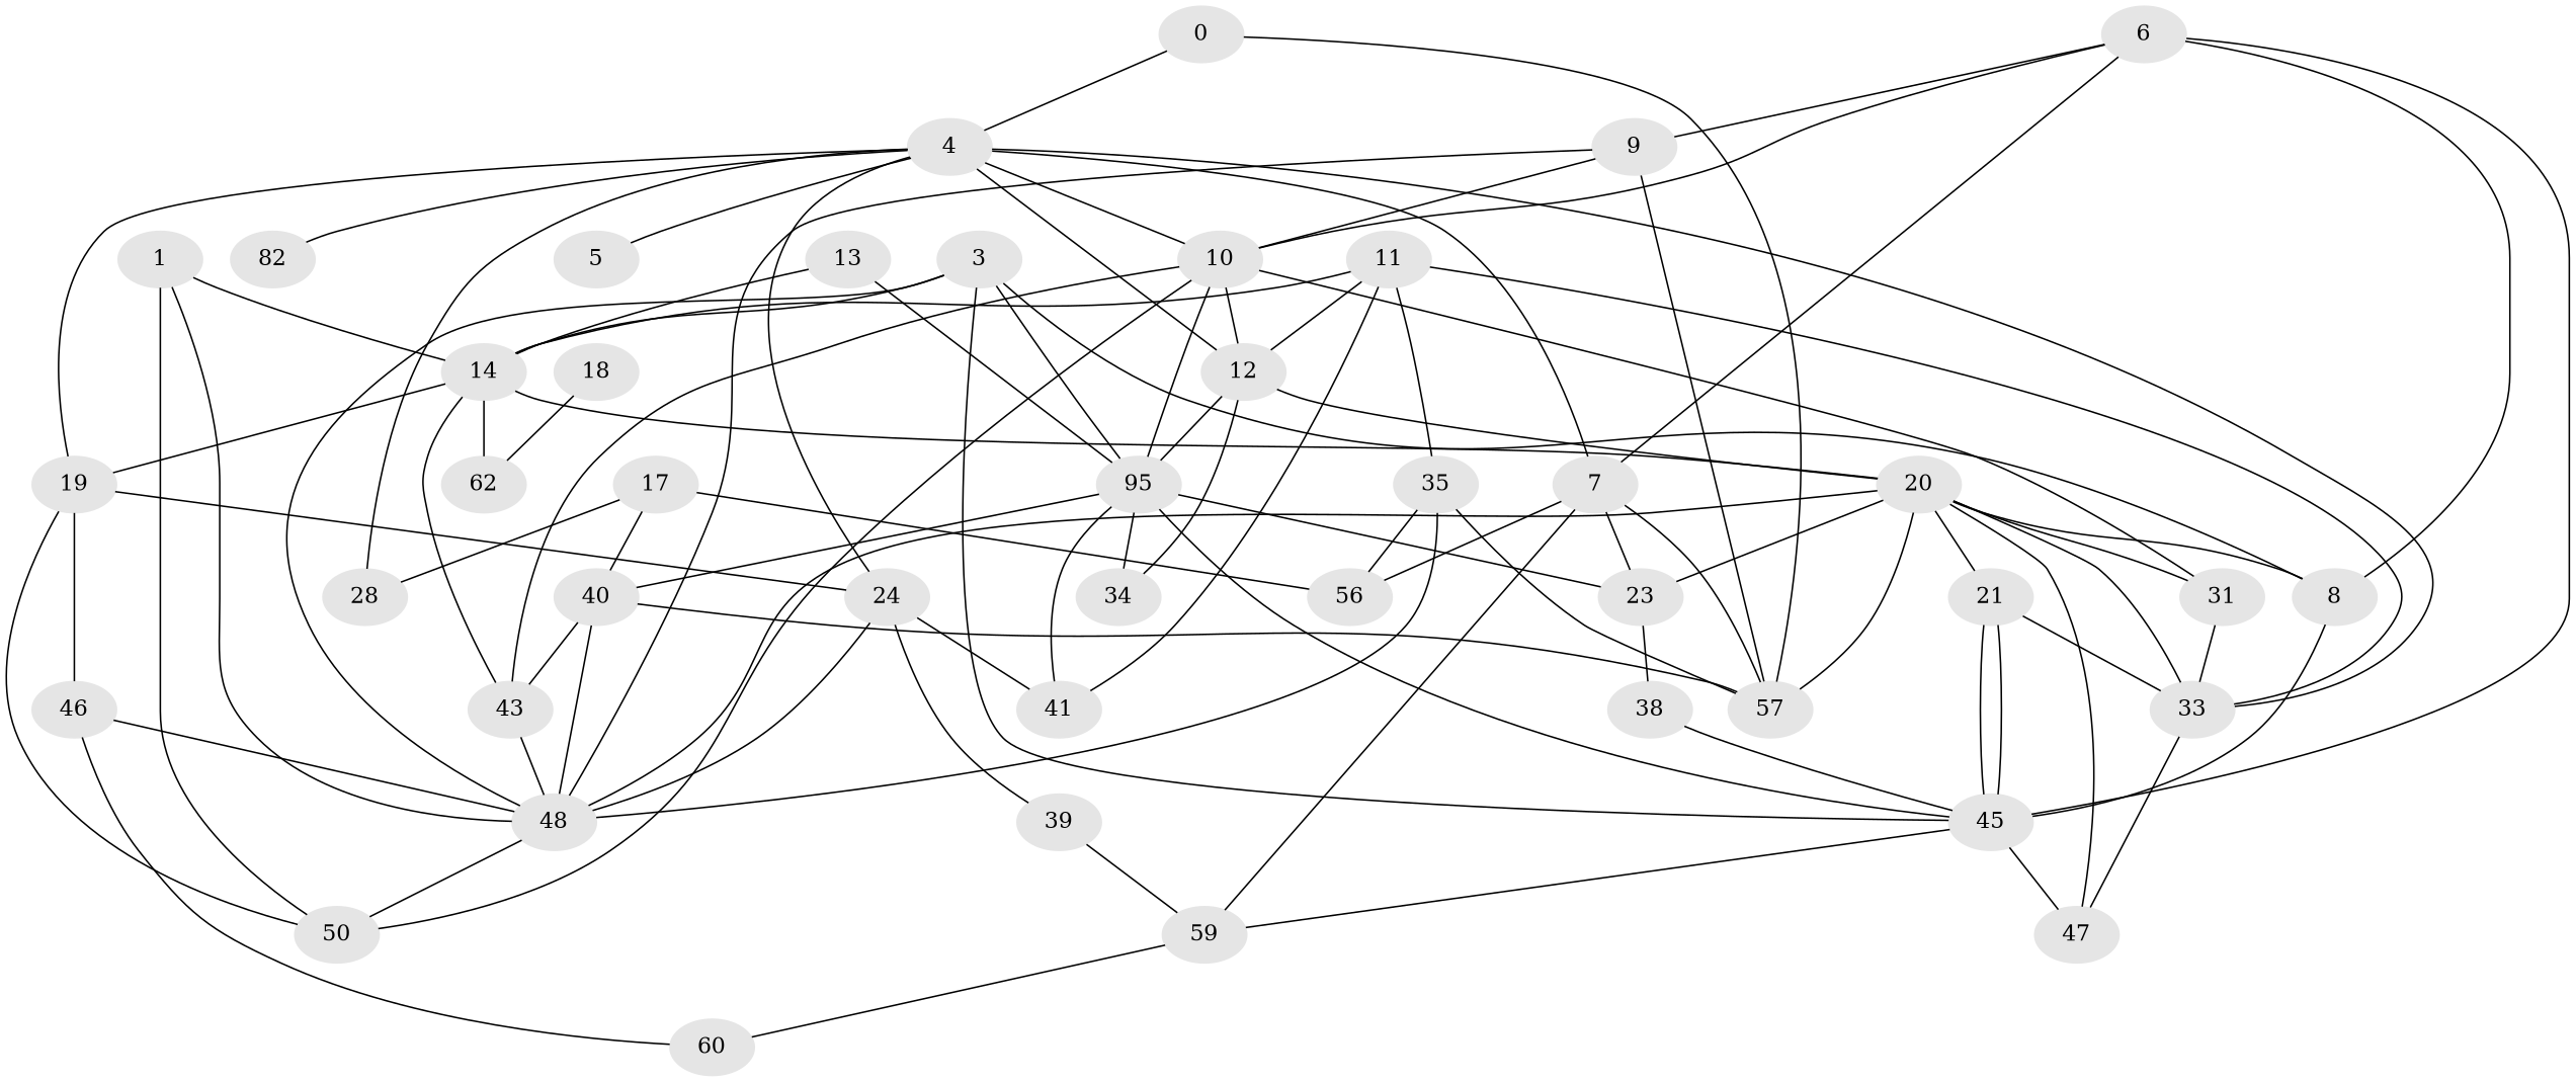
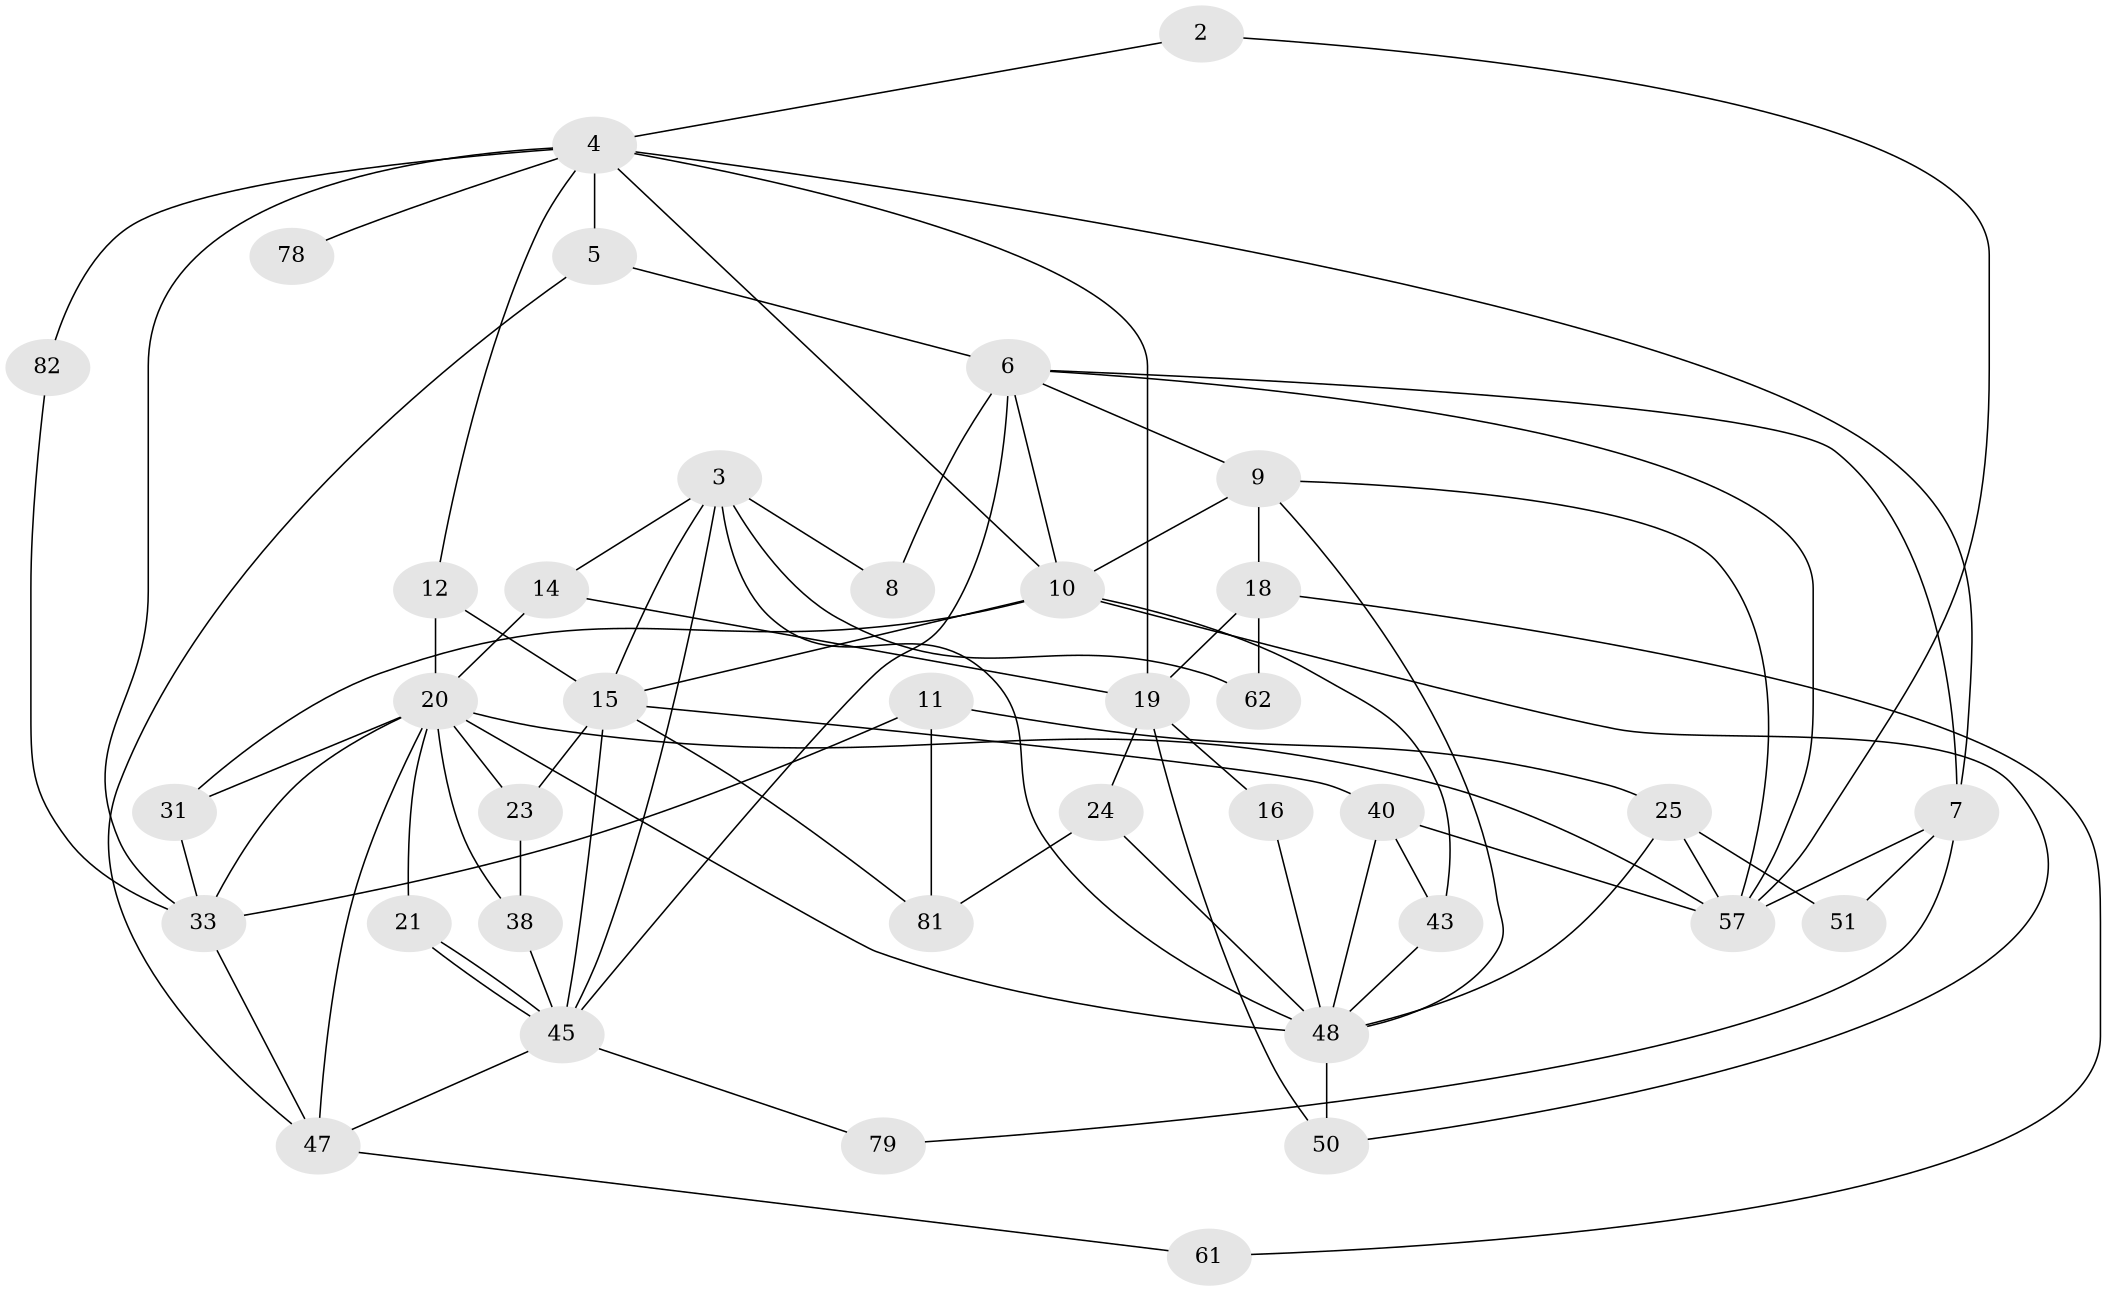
  graph {
    node [color=gray90 style=filled]
-   1 [super="+49"]
    14 [super="+26"]
    48 [super="+55"]
    50
    19
    43
    20 [super="+44"]
    4 [super="+42"]
    5
    7 [super="+63"]
    10 [super="+29"]
    12 [super="+37"]
    24
-   28
+   28 [label=78]
    n15 [label=82]
    33 [super="+35"]
-   2 [label=0]
+   2
    57 [super="+58"]
    3 [super="+56"]
    8 [super="+16"]
-   15 [super="+36" label=95]
+   15 [super="+36"]
    45 [super="+53"]
    62
    23
-   41
-   34
+   41 [label=81]
    40 [super="+52"]
    47
-   59
+   59 [label=79]
    6 [super="+54"]
-   51 [label=56]
+   51
    31
-   46
-   39
+   46 [label=16]
    9 [super="+27"]
+   61
    18
    38
-   60
    11 [super="+22"]
-   25 [super="+30" label=35]
+   25 [super="+30"]
    21
-   13
-   17
-   1 -- 14
-   1 -- 48
-   1 -- 50
    14 -- 19
-   14 -- 43
    14 -- 20
    48 -- 50
    19 -- 50
    19 -- 24
    19 -- 46
    43 -- 48
    20 -- 48
    20 -- 33
    20 -- 57
    20 -- 23
    20 -- 47
    20 -- 31
-   20 -- 8
+   20 -- 38
    20 -- 21
    4 -- 19
    4 -- 5
    4 -- 7
    4 -- 10
    4 -- 12
-   4 -- 24
    4 -- 28
    4 -- n15
    4 -- 33
+   5 -- 47
+   5 -- 6
    7 -- 57
-   7 -- 23
    7 -- 59
    7 -- 51
    10 -- 50
    10 -- 43
-   10 -- 12
    10 -- 15
    10 -- 31
    12 -- 20
    12 -- 15 [weight=2]
-   12 -- 34
    24 -- 48
    24 -- 41
-   24 -- 39
-   21 -- 33
+   n15 -- 33
    33 -- 47
    2 -- 4
    2 -- 57
    3 -- 14
    3 -- 48
    3 -- 8
    3 -- 15
    3 -- 45
-   14 -- 62
-   8 -- 45
+   3 -- 62
    15 -- 45
    15 -- 23
    15 -- 41
-   15 -- 34
    15 -- 40
    45 -- 47
    45 -- 59
    23 -- 38
    40 -- 48
    40 -- 43
    40 -- 57
-   59 -- 60
+   47 -- 61
    6 -- 7
    6 -- 10
+   6 -- 57
    6 -- 8 [weight=2]
    6 -- 45
    6 -- 9
    31 -- 33
    46 -- 48
-   46 -- 60
-   39 -- 59
    9 -- 48
    9 -- 10
    9 -- 57
+   9 -- 18
+   18 -- 19
    18 -- 62
+   18 -- 61
    38 -- 45
-   11 -- 14
-   11 -- 12
    11 -- 33
    11 -- 41
    11 -- 25
    25 -- 48
    25 -- 57
    25 -- 51 [weight=2]
    21 -- 45
    21 -- 45
-   13 -- 14
-   13 -- 15
-   17 -- 28
-   17 -- 40 [weight=2]
-   17 -- 51
  }
